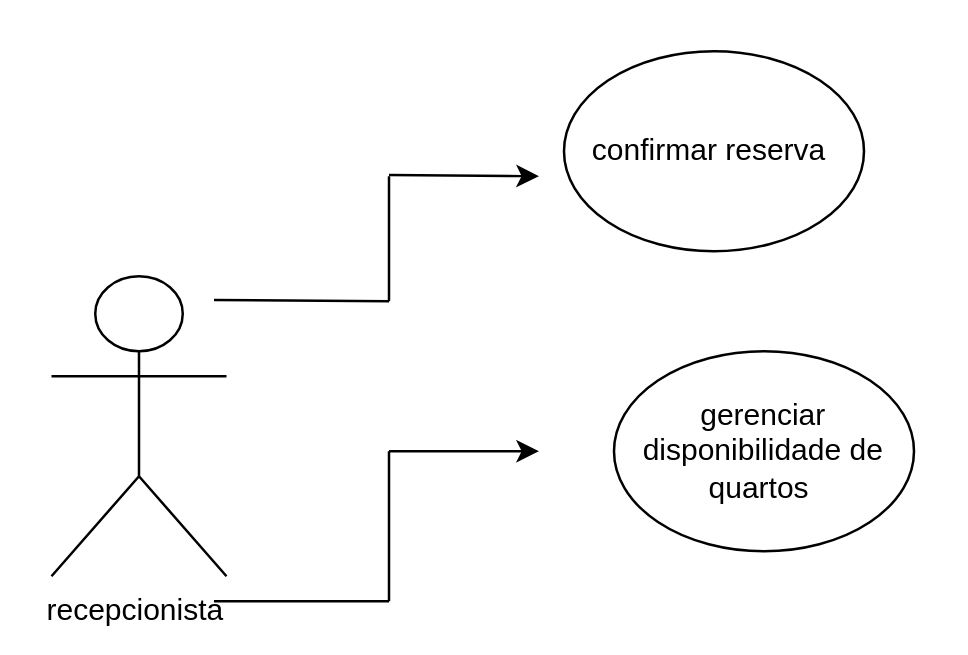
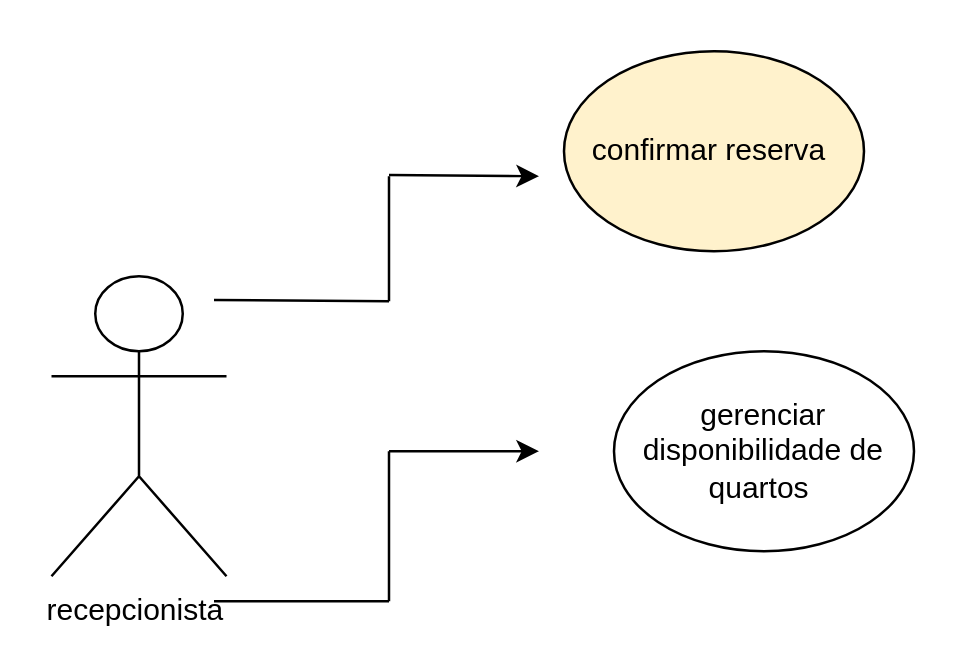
  <mxCell id="0" />
  <mxCell id="1" parent="0" />
  <mxCell id="2" value="&lt;font style=&quot;vertical-align: inherit;&quot;&gt;&lt;font style=&quot;vertical-align: inherit;&quot;&gt;recepcionista&amp;nbsp;&lt;/font&gt;&lt;/font&gt;" style="shape=umlActor;verticalLabelPosition=bottom;verticalAlign=top;html=1;outlineConnect=0;" vertex="1" parent="1"><mxGeometry x="20" y="110" width="70" height="120" as="geometry" /></mxCell>
  <mxCell id="3" value="" style="endArrow=none;html=1;rounded=0;" edge="1" parent="1"><mxGeometry width="50" height="50" relative="1" as="geometry"><mxPoint x="85" y="119.5" as="sourcePoint" /><mxPoint x="155" y="120" as="targetPoint" /></mxGeometry></mxCell>
  <mxCell id="4" value="" style="endArrow=none;html=1;rounded=0;" edge="1" parent="1"><mxGeometry width="50" height="50" relative="1" as="geometry"><mxPoint x="155" y="120" as="sourcePoint" /><mxPoint x="155" y="70" as="targetPoint" /><Array as="points" /></mxGeometry></mxCell>
  <mxCell id="5" value="" style="endArrow=classic;html=1;rounded=0;" edge="1" parent="1"><mxGeometry width="50" height="50" relative="1" as="geometry"><mxPoint x="155" y="69.5" as="sourcePoint" /><mxPoint x="215" y="70" as="targetPoint" /></mxGeometry></mxCell>
- <mxCell id="6" value="&lt;font style=&quot;vertical-align: inherit;&quot;&gt;&lt;font style=&quot;vertical-align: inherit;&quot;&gt;confirmar reserva&amp;nbsp;&lt;/font&gt;&lt;/font&gt;" style="ellipse;whiteSpace=wrap;html=1;" vertex="1" parent="1"><mxGeometry x="225" y="20" width="120" height="80" as="geometry" /></mxCell>
+ <mxCell id="6" value="&lt;font style=&quot;vertical-align: inherit;&quot;&gt;&lt;font style=&quot;vertical-align: inherit;&quot;&gt;confirmar reserva&amp;nbsp;&lt;/font&gt;&lt;/font&gt;" style="ellipse;whiteSpace=wrap;html=1;fillColor=#fff2cc;" vertex="1" parent="1"><mxGeometry x="225" y="20" width="120" height="80" as="geometry" /></mxCell>
  <mxCell id="7" value="" style="endArrow=none;html=1;rounded=0;strokeWidth=1;" edge="1" parent="1"><mxGeometry width="50" height="50" relative="1" as="geometry"><mxPoint x="85" y="240" as="sourcePoint" /><mxPoint x="155" y="240" as="targetPoint" /></mxGeometry></mxCell>
  <mxCell id="8" value="" style="endArrow=none;html=1;rounded=0;" edge="1" parent="1"><mxGeometry width="50" height="50" relative="1" as="geometry"><mxPoint x="155" y="240" as="sourcePoint" /><mxPoint x="155" y="180" as="targetPoint" /></mxGeometry></mxCell>
  <mxCell id="9" value="" style="endArrow=classic;html=1;rounded=0;" edge="1" parent="1"><mxGeometry width="50" height="50" relative="1" as="geometry"><mxPoint x="155" y="180" as="sourcePoint" /><mxPoint x="215" y="180" as="targetPoint" /></mxGeometry></mxCell>
  <mxCell id="10" value="&lt;font style=&quot;vertical-align: inherit;&quot;&gt;&lt;font style=&quot;vertical-align: inherit;&quot;&gt;gerenciar disponibilidade de quartos&amp;nbsp;&lt;/font&gt;&lt;/font&gt;" style="ellipse;whiteSpace=wrap;html=1;" vertex="1" parent="1"><mxGeometry x="245" y="140" width="120" height="80" as="geometry" /></mxCell>
